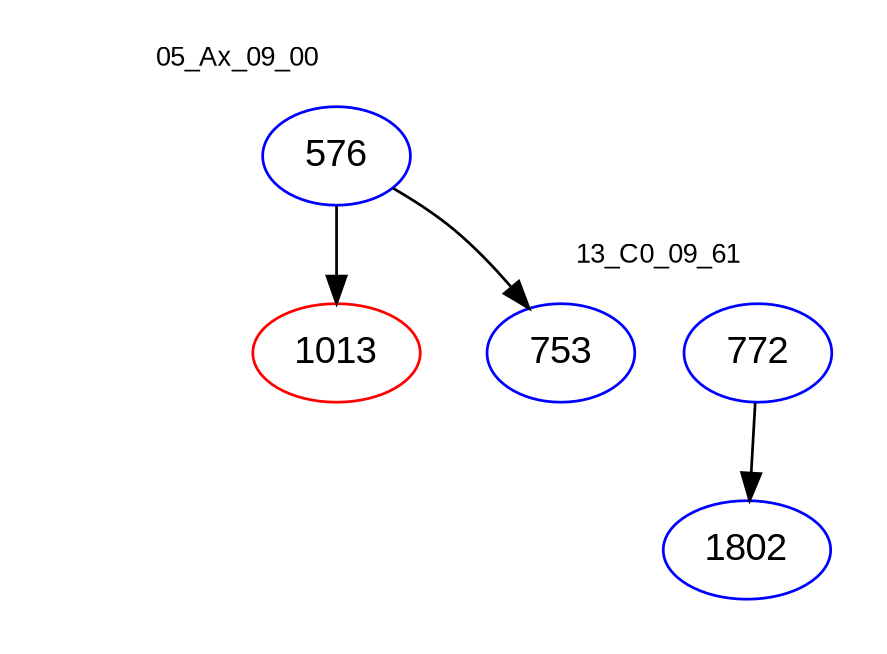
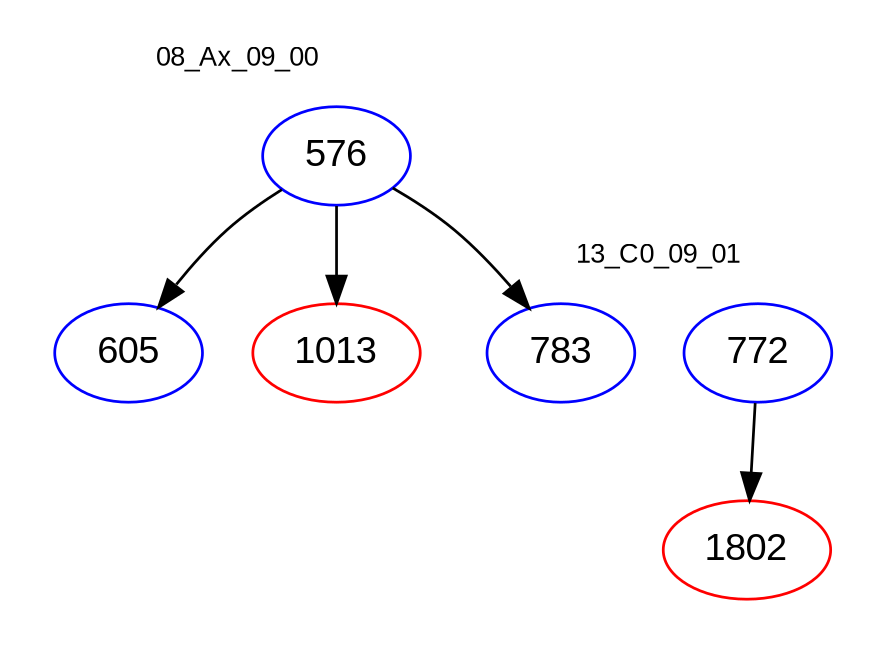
  digraph {
    fontname="Liberation Sans"
    node [color=blue fontname="Liberation Sans"]
    edge [color=black fontname="Liberation Sans"]
    n1 [label=576]
+   n2 [label=605]
    n3 [color=red label=1013]
    n4 [label=772]
-   n5 [label=753]
-   n6 [label=1802]
+   n5 [label=783]
+   n6 [color=red label=1802]
    subgraph cluster_1 {
      color=white
      fontsize=10
-     label="05_Ax_09_00"
+     label="08_Ax_09_00"
      n1
+     n2
      n3
    }
    subgraph cluster_2 {
      color=white
      fontsize=10
-     label="13_C0_09_61"
+     label="13_C0_09_01"
      n4
      n5
      n6
    }
+   n1 -> n2
    n1 -> n3
    n1 -> n5
    n4 -> n6
  }
